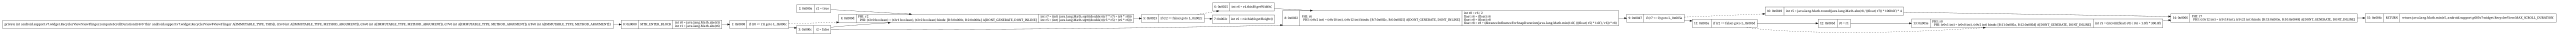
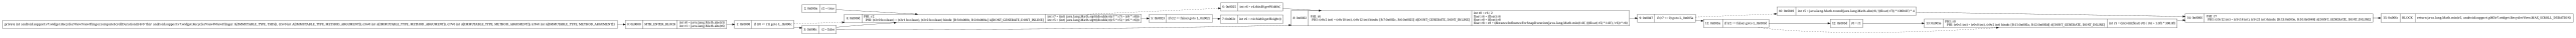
  digraph {
    fontname="Noto Serif"
    rankdir=LR
    node [fontname="Noto Serif" shape=record]
    edge [fontname="Noto Serif"]
    n1 [label="{0\:\ 0x0000|MTH_ENTER_BLOCK\l|int r0 = java.lang.Math.abs(r5)\lint r1 = java.lang.Math.abs(r6)\l}"]
    n2 [label="{1\:\ 0x0008|if (r0 \<= r1) goto L_0x000c\l}"]
    n3 [label="{3\:\ 0x000c|r2 = false\l}"]
    n4 [label="{4\:\ 0x000d|PHI: r2 \l  PHI: (r2v0 boolean) = (r2v1 boolean), (r2v2 boolean) binds: [B:3:0x000c, B:2:0x000a] A[DONT_GENERATE, DONT_INLINE]\l|int r7 = (int) java.lang.Math.sqrt((double) ((r7 * r7) + (r8 * r8)))\lint r5 = (int) java.lang.Math.sqrt((double) ((r5 * r5) + (r6 * r6)))\l}"]
    n5 [label="{2\:\ 0x000a|r2 = true\l}"]
    n6 [label="{8\:\ 0x0032|PHI: r6 \l  PHI: (r6v2 int) = (r6v10 int), (r6v12 int) binds: [B:7:0x002c, B:6:0x0025] A[DONT_GENERATE, DONT_INLINE]\l|int r8 = r6 \/ 2\lfloat r6 = (float) r6\lfloat r8 = (float) r8\lfloat r8 = r8 + (distanceInfluenceForSnapDuration(java.lang.Math.min(1.0f, (((float) r5) * 1.0f) \/ r6)) * r8)\l}"]
    n7 [label="{5\:\ 0x0023|if (r2 == false) goto L_0x002c\l}"]
    n8 [label="{6\:\ 0x0025|int r6 = r4.this$0.getWidth()\l}"]
    n9 [label="{7\:\ 0x002c|int r6 = r4.this$0.getHeight()\l}"]
    n10 [label="{9\:\ 0x0047|if (r7 \<= 0) goto L_0x005a\l}"]
    n11 [label="{10\:\ 0x0049|int r5 = java.lang.Math.round(java.lang.Math.abs(r8 \/ ((float) r7)) * 1000.0f) * 4\l}"]
    n12 [label="{11\:\ 0x005a|if (r2 == false) goto L_0x005d\l}"]
    n13 [label="{14\:\ 0x0066|PHI: r7 \l  PHI: (r5v12 int) = (r5v18 int), (r5v21 int) binds: [B:13:0x005e, B:10:0x0049] A[DONT_GENERATE, DONT_INLINE]\l}"]
    n14 [label="{12\:\ 0x005d|r0 = r1\l}"]
    n15 [label="{13\:\ 0x005e|PHI: r0 \l  PHI: (r0v1 int) = (r0v0 int), (r0v2 int) binds: [B:11:0x005a, B:12:0x005d] A[DONT_GENERATE, DONT_INLINE]\l|int r5 = (int) (((((float) r0) \/ r6) + 1.0f) * 300.0f)\l}"]
-   n16 [label="{15\:\ 0x006c|RETURN\l|return java.lang.Math.min(r5, android.support.p003v7.widget.RecyclerView.MAX_SCROLL_DURATION)\l}"]
+   n16 [label="{15\:\ 0x006c|BLOCK\l|return java.lang.Math.min(r5, android.support.p003v7.widget.RecyclerView.MAX_SCROLL_DURATION)\l}"]
    n17 [label="{private int android.support.v7.widget.RecyclerView.ViewFlinger.computeScrollDuration((r4v0 'this' android.support.v7.widget.RecyclerView$ViewFlinger A[IMMUTABLE_TYPE, THIS]), (r5v0 int A[IMMUTABLE_TYPE, METHOD_ARGUMENT]), (r6v0 int A[IMMUTABLE_TYPE, METHOD_ARGUMENT]), (r7v0 int A[IMMUTABLE_TYPE, METHOD_ARGUMENT]), (r8v0 int A[IMMUTABLE_TYPE, METHOD_ARGUMENT])) }"]
    n1 -> n2
    n2 -> n3
    n2 -> n4 [style=dashed]
    n3 -> n4
    n3 -> n6
    n4 -> n7
    n5 -> n4
    n6 -> n10
-   n7 -> n8 [style=dashed]
+   n4 -> n8 [style=dashed]
    n7 -> n9
    n8 -> n6
    n10 -> n11 [style=dashed]
    n10 -> n12
    n11 -> n13
    n12 -> n14
    n12 -> n15 [style=dashed]
    n13 -> n16
    n14 -> n15
    n15 -> n13
    n17 -> n1
  }
